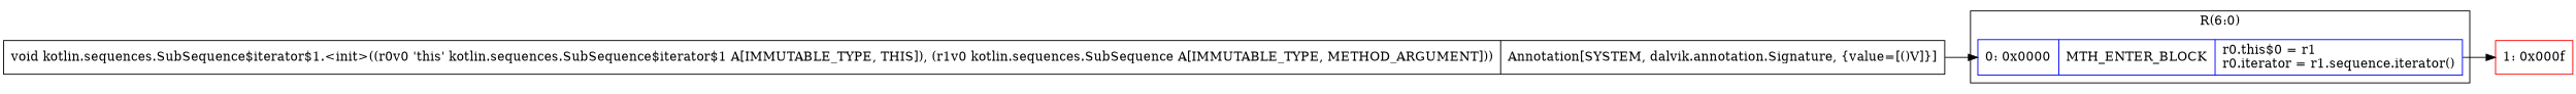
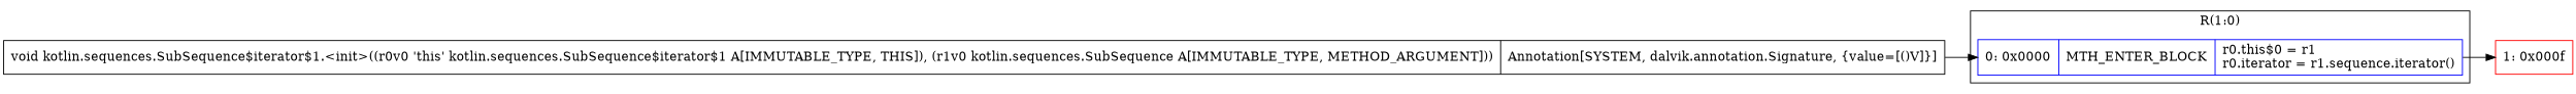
  digraph {
    rankdir=LR
    node [shape=record]
    n1 [color=blue label="{0\:\ 0x0000|MTH_ENTER_BLOCK\l|r0.this$0 = r1\lr0.iterator = r1.sequence.iterator()\l}"]
    n2 [color=red label="{1\:\ 0x000f}"]
    n3 [label="{void kotlin.sequences.SubSequence$iterator$1.\<init\>((r0v0 'this' kotlin.sequences.SubSequence$iterator$1 A[IMMUTABLE_TYPE, THIS]), (r1v0 kotlin.sequences.SubSequence A[IMMUTABLE_TYPE, METHOD_ARGUMENT]))  | Annotation[SYSTEM, dalvik.annotation.Signature, \{value=[()V]\}]\l}"]
    subgraph cluster_1 {
-     label="R(6:0)"
+     label="R(1:0)"
      n1
    }
    n1 -> n2
    n3 -> n1
  }
